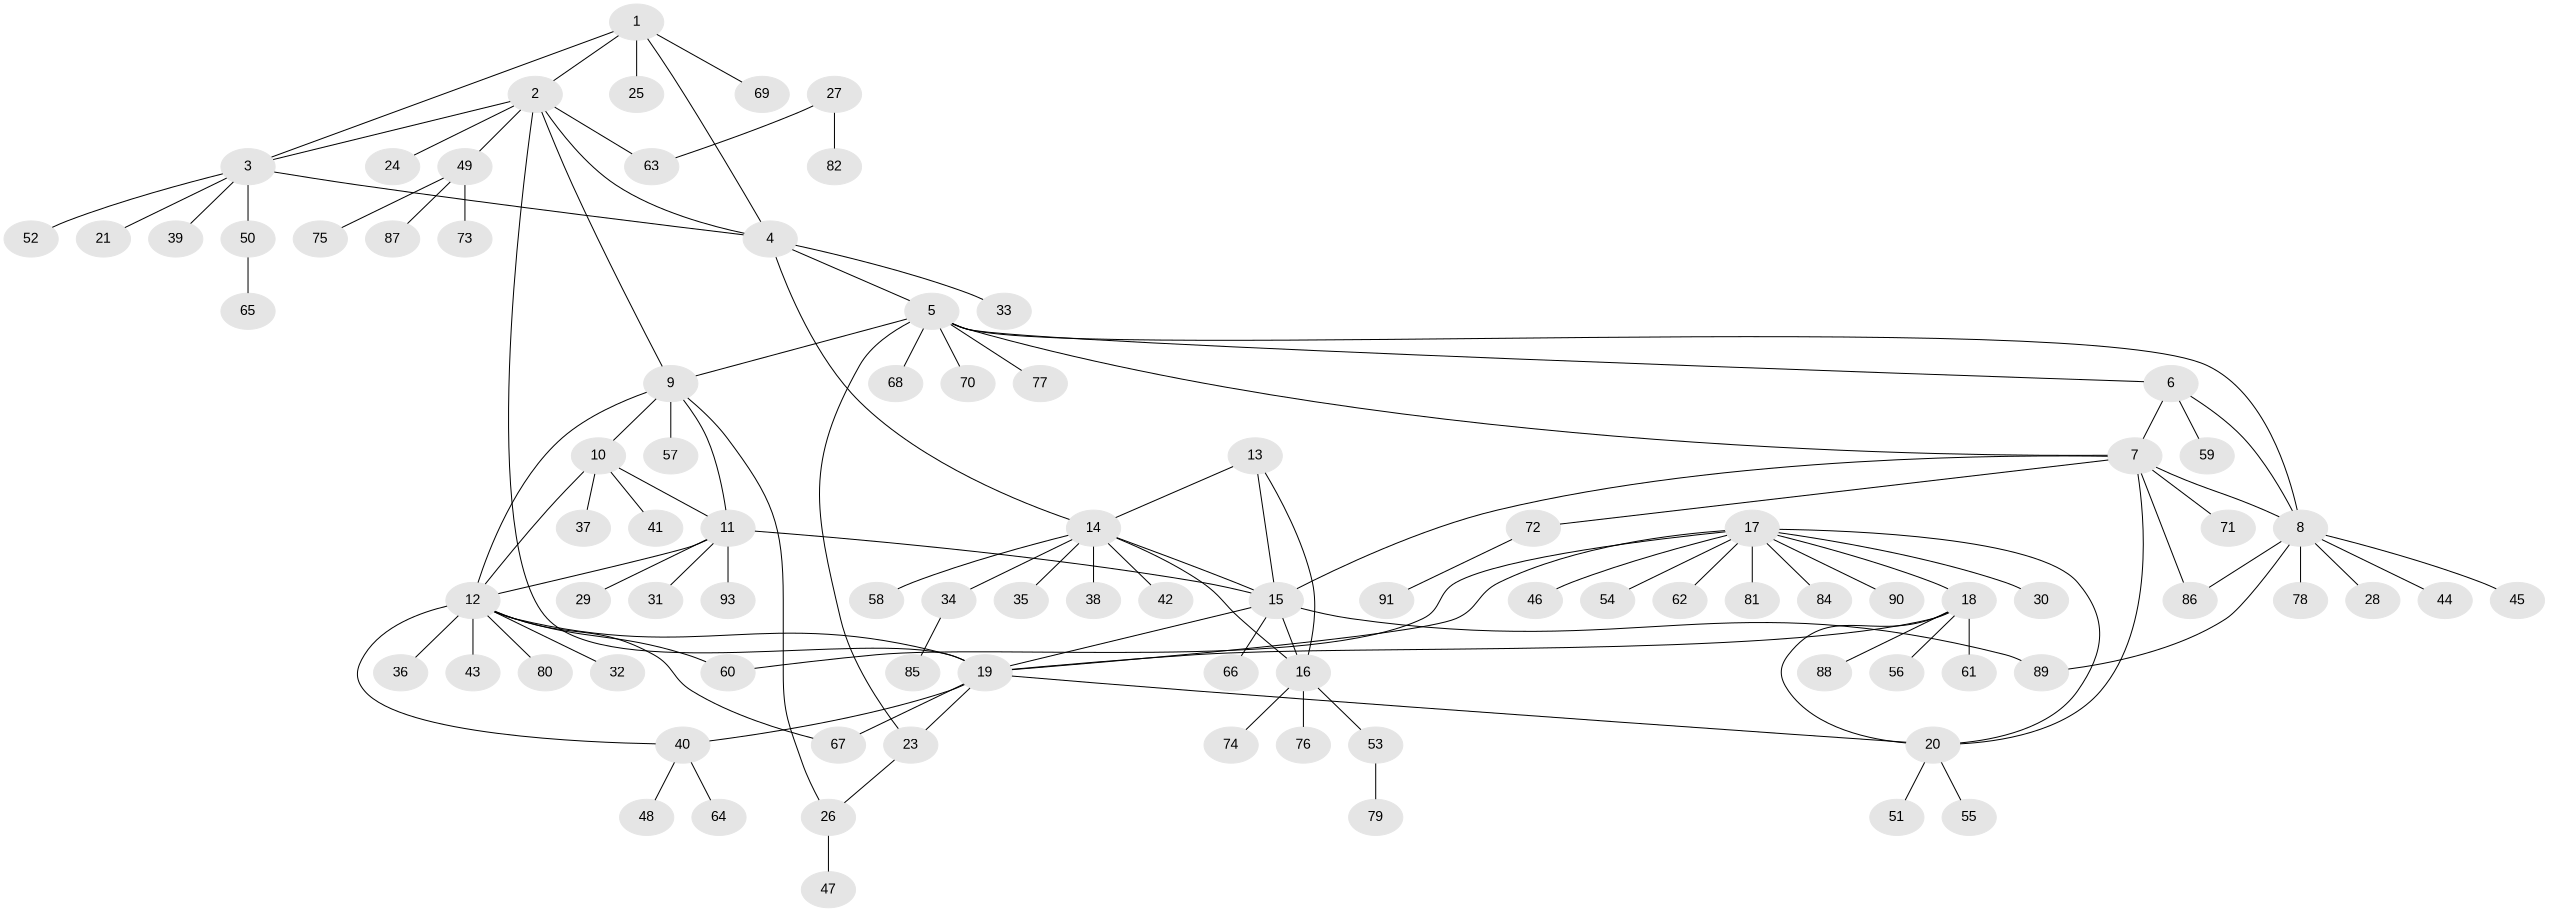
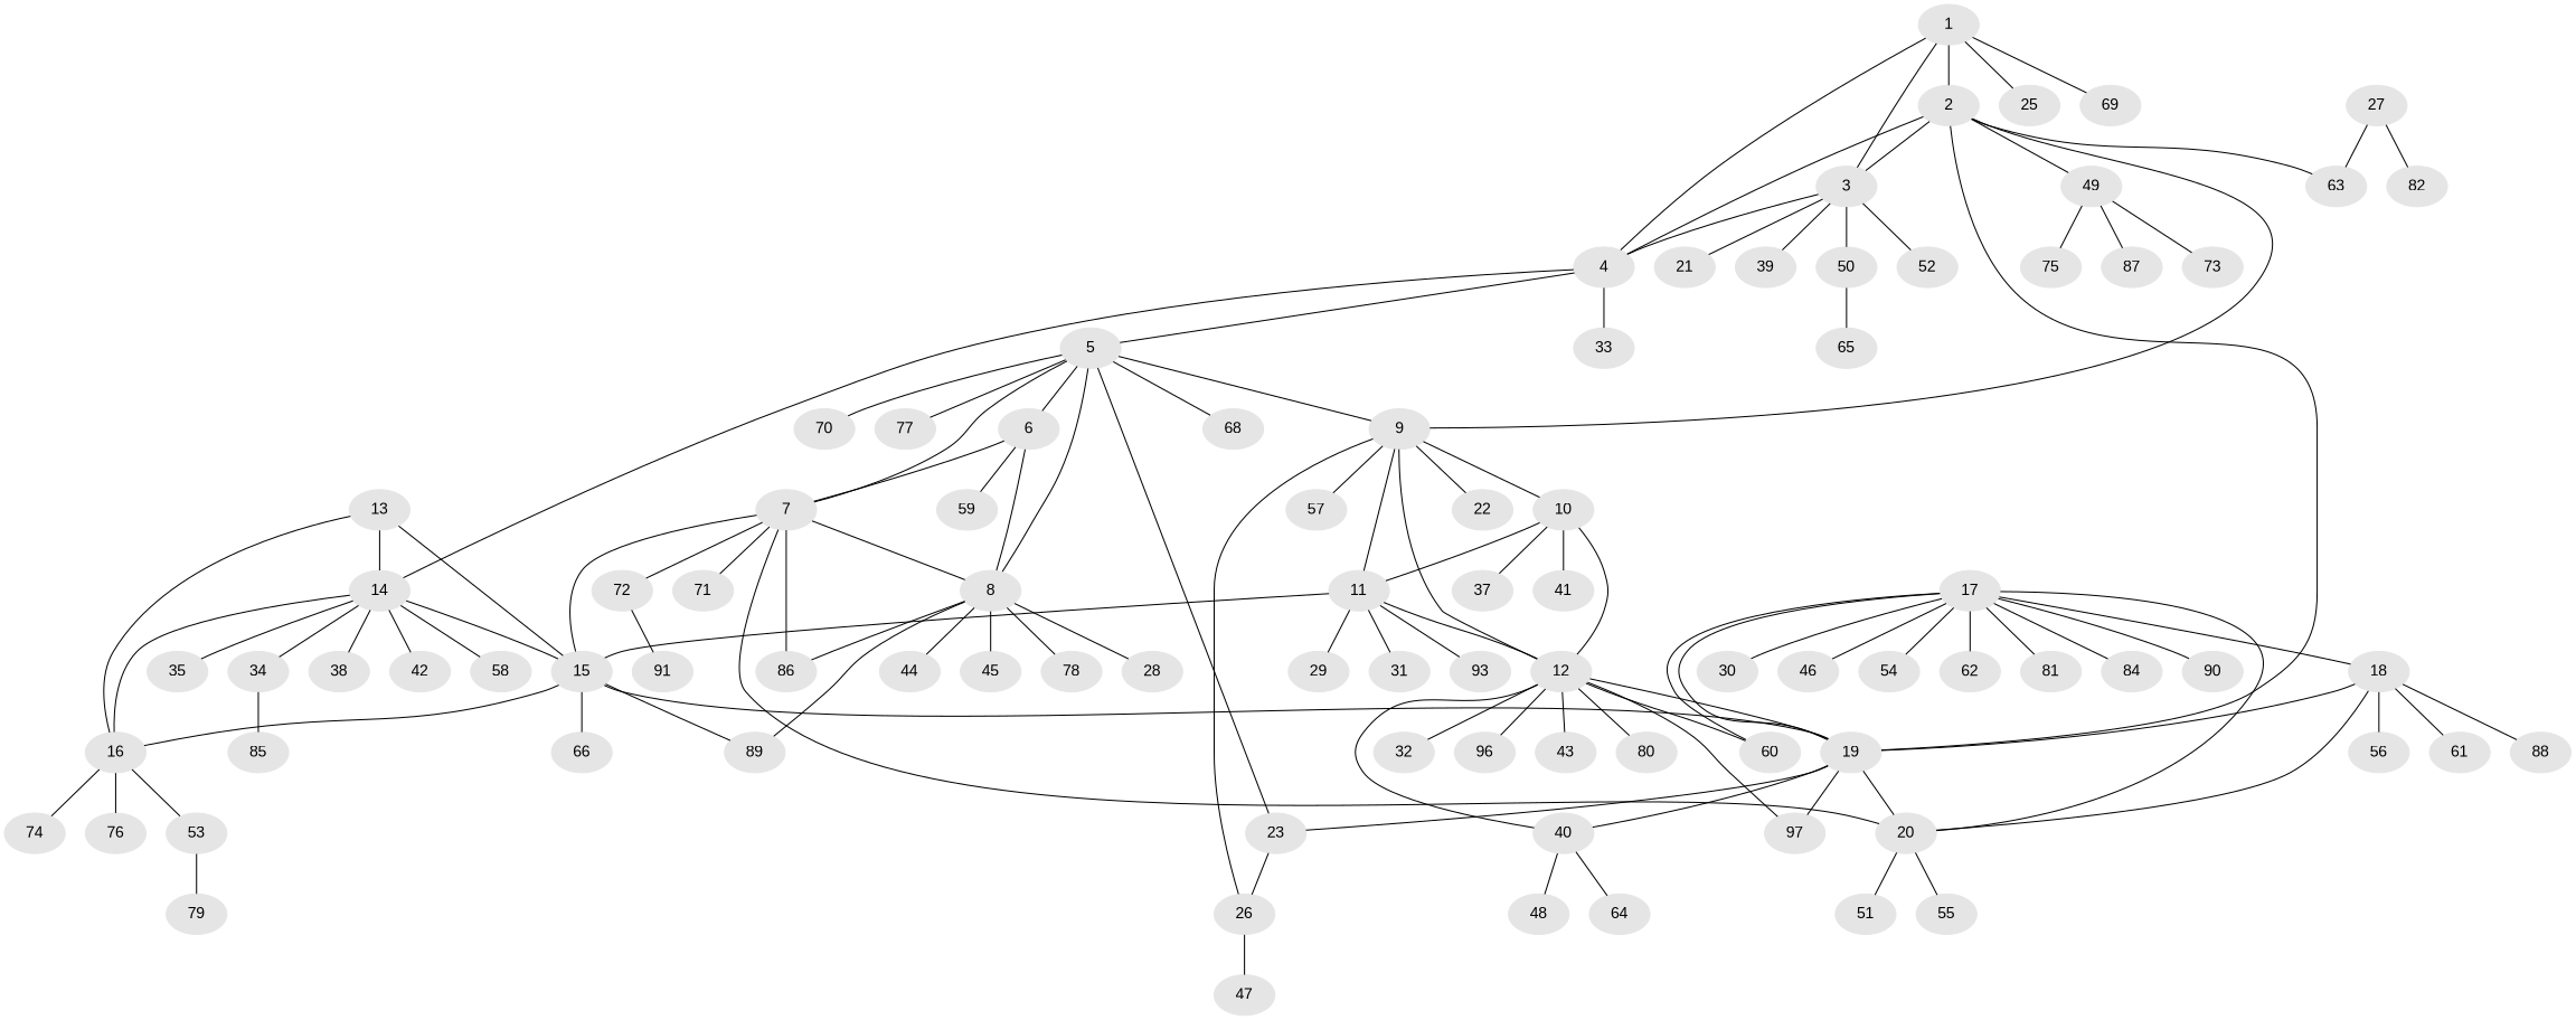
  graph {
    fontname="Liberation Sans"
    node [color=gray90 fontname="Liberation Sans" style=filled]
    edge [fontname="Liberation Sans"]
    1
    2
    3
    4
    25
    69
    9
    19
-   24
    49
    63
    21
    39
    50
    52
    5
    14
    33
    10
    11
    12
+   22
    26
    57
    23
    20
    40
-   67
+   67 [label=97]
    73
    75
    87
    65
    6
    7
    8
    68
    70
    77
    15
    16
    34
    35
    38
    42
    58
    59
    71
    72
    86
    28
    44
    45
    78
    89
    66
    51
    55
    91
    27
    82
    37
    41
    29
    31
    n65 [label=93]
    32
-   36
+   36 [label=96]
    43
    60
    80
    47
    48
    64
    13
    53
    74
    76
    85
    79
    17
    18
    30
    46
    54
    62
    81
    84
    90
    56
    61
    88
    1 -- 2
    1 -- 3
    1 -- 4
    1 -- 25
    1 -- 69
    2 -- 3
    2 -- 4
    2 -- 9
    2 -- 19
-   2 -- 24
    2 -- 49
    2 -- 63
    3 -- 4
    3 -- 21
    3 -- 39
    3 -- 50
    3 -- 52
    4 -- 5
    4 -- 14
    4 -- 33
    9 -- 10
    9 -- 11
    9 -- 12
+   9 -- 22
    9 -- 26
    9 -- 57
    19 -- 23
    19 -- 20
    19 -- 40
    19 -- 67
    49 -- 73
    49 -- 75
    49 -- 87
    50 -- 65
    5 -- 9
    5 -- 23
    5 -- 6
    5 -- 7
    5 -- 8
    5 -- 68
    5 -- 70
    5 -- 77
    14 -- 15
    14 -- 16
    14 -- 34
    14 -- 35
    14 -- 38
    14 -- 42
    14 -- 58
    10 -- 11
    10 -- 12
    10 -- 37
    10 -- 41
    11 -- 12
    11 -- 15
    11 -- 29
    11 -- 31
    11 -- n65
    12 -- 19
    12 -- 40
    12 -- 67
    12 -- 32
    12 -- 36
    12 -- 43
    12 -- 60
    12 -- 80
    26 -- 47
    23 -- 26
    20 -- 51
    20 -- 55
    40 -- 48
    40 -- 64
    6 -- 7
    6 -- 8
    6 -- 59
    7 -- 20
    7 -- 8
    7 -- 15
    7 -- 71
    7 -- 72
    7 -- 86
    8 -- 86
    8 -- 28
    8 -- 44
    8 -- 45
    8 -- 78
    8 -- 89
    15 -- 19
    15 -- 16
    15 -- 89
    15 -- 66
    16 -- 53
    16 -- 74
    16 -- 76
    34 -- 85
    72 -- 91
    27 -- 63
    27 -- 82
    13 -- 14
    13 -- 15
    13 -- 16
    53 -- 79
    17 -- 19
    17 -- 20
    17 -- 60
    17 -- 18
    17 -- 30
    17 -- 46
    17 -- 54
    17 -- 62
    17 -- 81
    17 -- 84
    17 -- 90
    18 -- 19
    18 -- 20
    18 -- 56
    18 -- 61
    18 -- 88
  }
